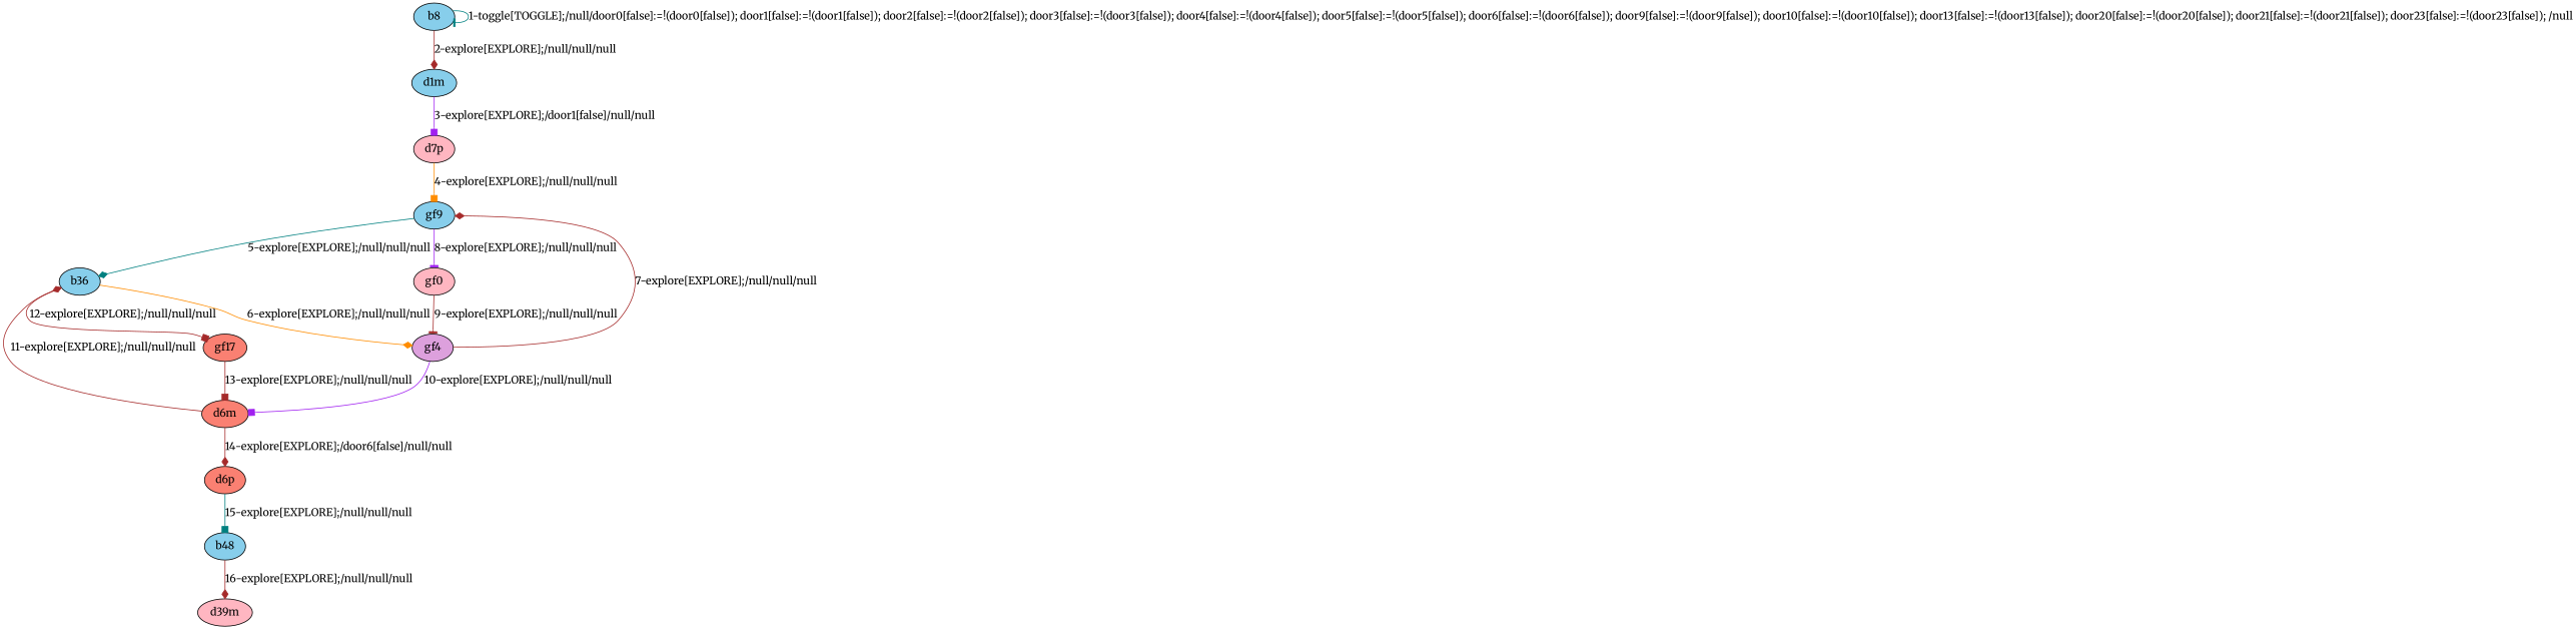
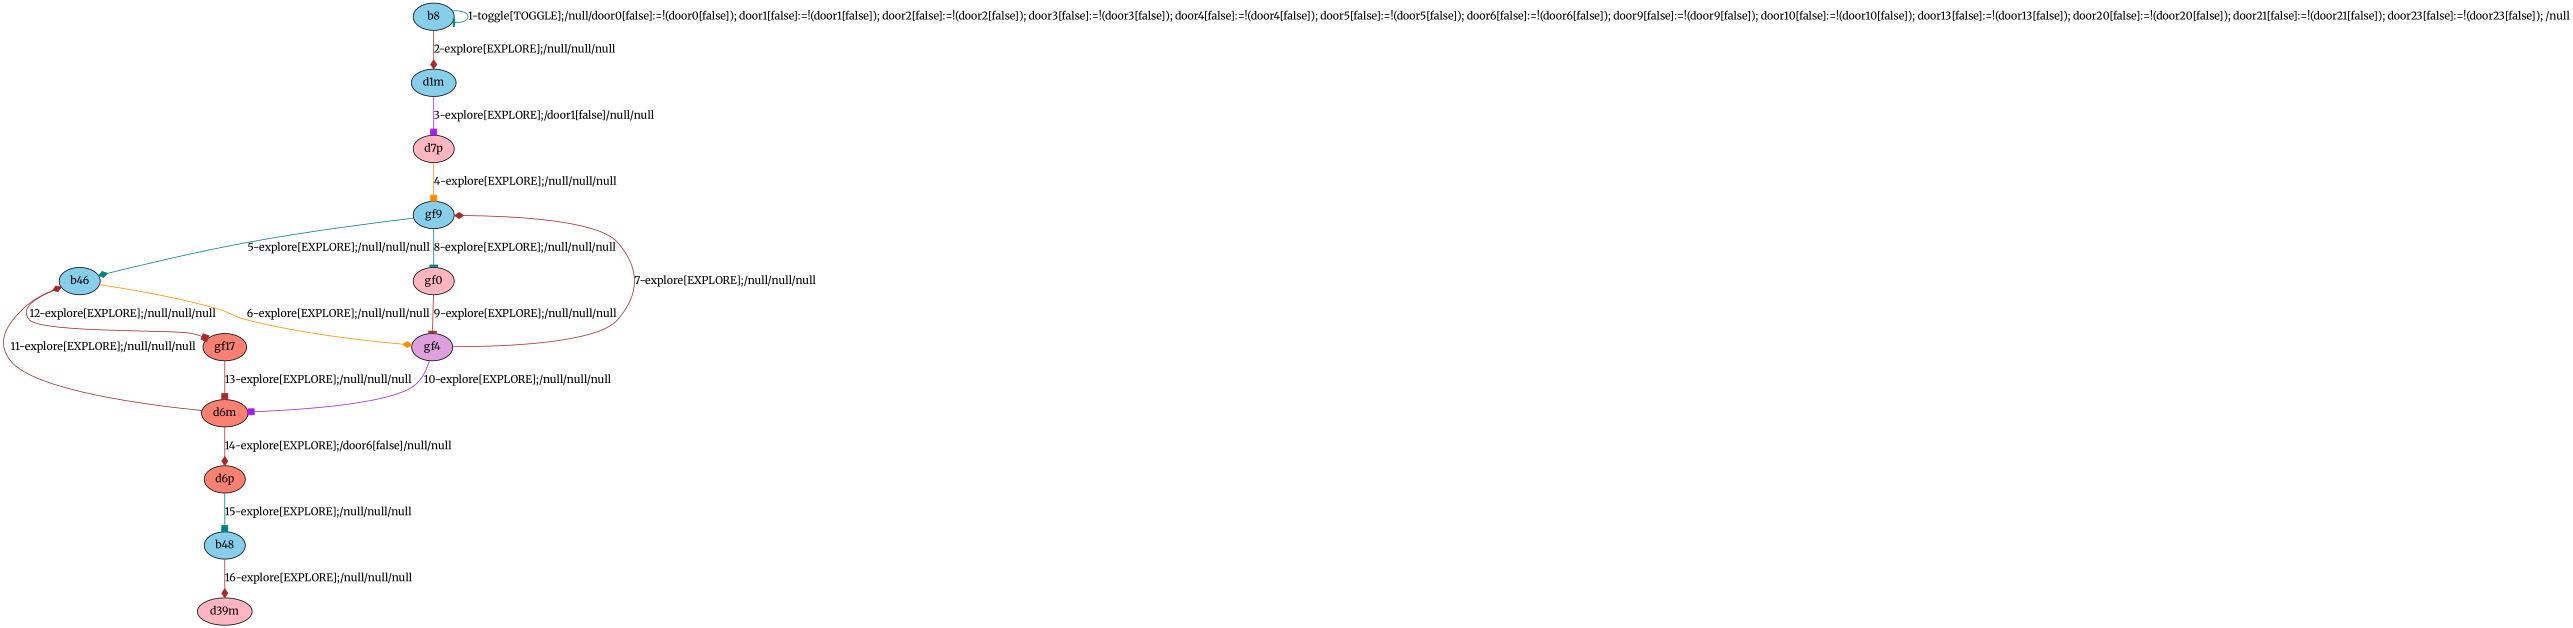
  digraph {
    fontname=Merriweather
    node [fillcolor=skyblue fontname=Merriweather style=filled]
    edge [arrowhead=diamond color=brown fontname=Merriweather]
    n1 [label=b8]
    d1m
    n3 [fillcolor=lightpink label=d7p]
    gf9
-   b36
+   b36 [label=b46]
    gf0 [fillcolor=lightpink]
    gf4 [fillcolor=plum]
    gf17 [fillcolor=salmon]
    d6m [fillcolor=salmon]
    d6p [fillcolor=salmon]
    b48
    d39m [fillcolor=lightpink]
    n1 -> n1 [arrowhead=tee color=teal label="1-toggle[TOGGLE];/null/door0[false]:=!(door0[false]); door1[false]:=!(door1[false]); door2[false]:=!(door2[false]); door3[false]:=!(door3[false]); door4[false]:=!(door4[false]); door5[false]:=!(door5[false]); door6[false]:=!(door6[false]); door9[false]:=!(door9[false]); door10[false]:=!(door10[false]); door13[false]:=!(door13[false]); door20[false]:=!(door20[false]); door21[false]:=!(door21[false]); door23[false]:=!(door23[false]); /null"]
    n1 -> d1m [label="2-explore[EXPLORE];/null/null/null"]
    d1m -> n3 [arrowhead=box color=purple label="3-explore[EXPLORE];/door1[false]/null/null"]
    n3 -> gf9 [arrowhead=box color=darkorange label="4-explore[EXPLORE];/null/null/null"]
    gf9 -> b36 [color=teal label="5-explore[EXPLORE];/null/null/null"]
-   gf9 -> gf0 [arrowhead=tee color=purple label="8-explore[EXPLORE];/null/null/null"]
+   gf9 -> gf0 [arrowhead=tee color=teal label="8-explore[EXPLORE];/null/null/null"]
    b36 -> gf4 [color=darkorange label="6-explore[EXPLORE];/null/null/null"]
    b36 -> gf17 [arrowhead=box label="12-explore[EXPLORE];/null/null/null"]
    gf0 -> gf4 [arrowhead=tee label="9-explore[EXPLORE];/null/null/null"]
    gf4 -> gf9 [label="7-explore[EXPLORE];/null/null/null"]
    gf4 -> d6m [arrowhead=box color=purple label="10-explore[EXPLORE];/null/null/null"]
    gf17 -> d6m [arrowhead=box label="13-explore[EXPLORE];/null/null/null"]
    d6m -> b36 [label="11-explore[EXPLORE];/null/null/null"]
    d6m -> d6p [label="14-explore[EXPLORE];/door6[false]/null/null"]
    d6p -> b48 [arrowhead=box color=teal label="15-explore[EXPLORE];/null/null/null"]
    b48 -> d39m [label="16-explore[EXPLORE];/null/null/null"]
  }
